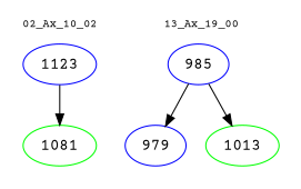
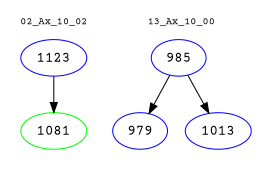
  digraph {
    fontname="Courier Prime"
    node [color=blue fontname="Courier Prime"]
    edge [color=black fontname="Courier Prime"]
    n1 [label=1123]
    n2 [color=green label=1081]
    n3 [label=985]
    n4 [label=979]
-   n5 [color=green label=1013]
+   n5 [label=1013]
    subgraph cluster_1 {
      color=white
      fontsize=10
      label="02_Ax_10_02"
      n1
      n2
    }
    subgraph cluster_2 {
      color=white
      fontsize=10
-     label="13_Ax_19_00"
+     label="13_Ax_10_00"
      n3
      n4
      n5
    }
    n1 -> n2
    n3 -> n4
    n3 -> n5
  }
